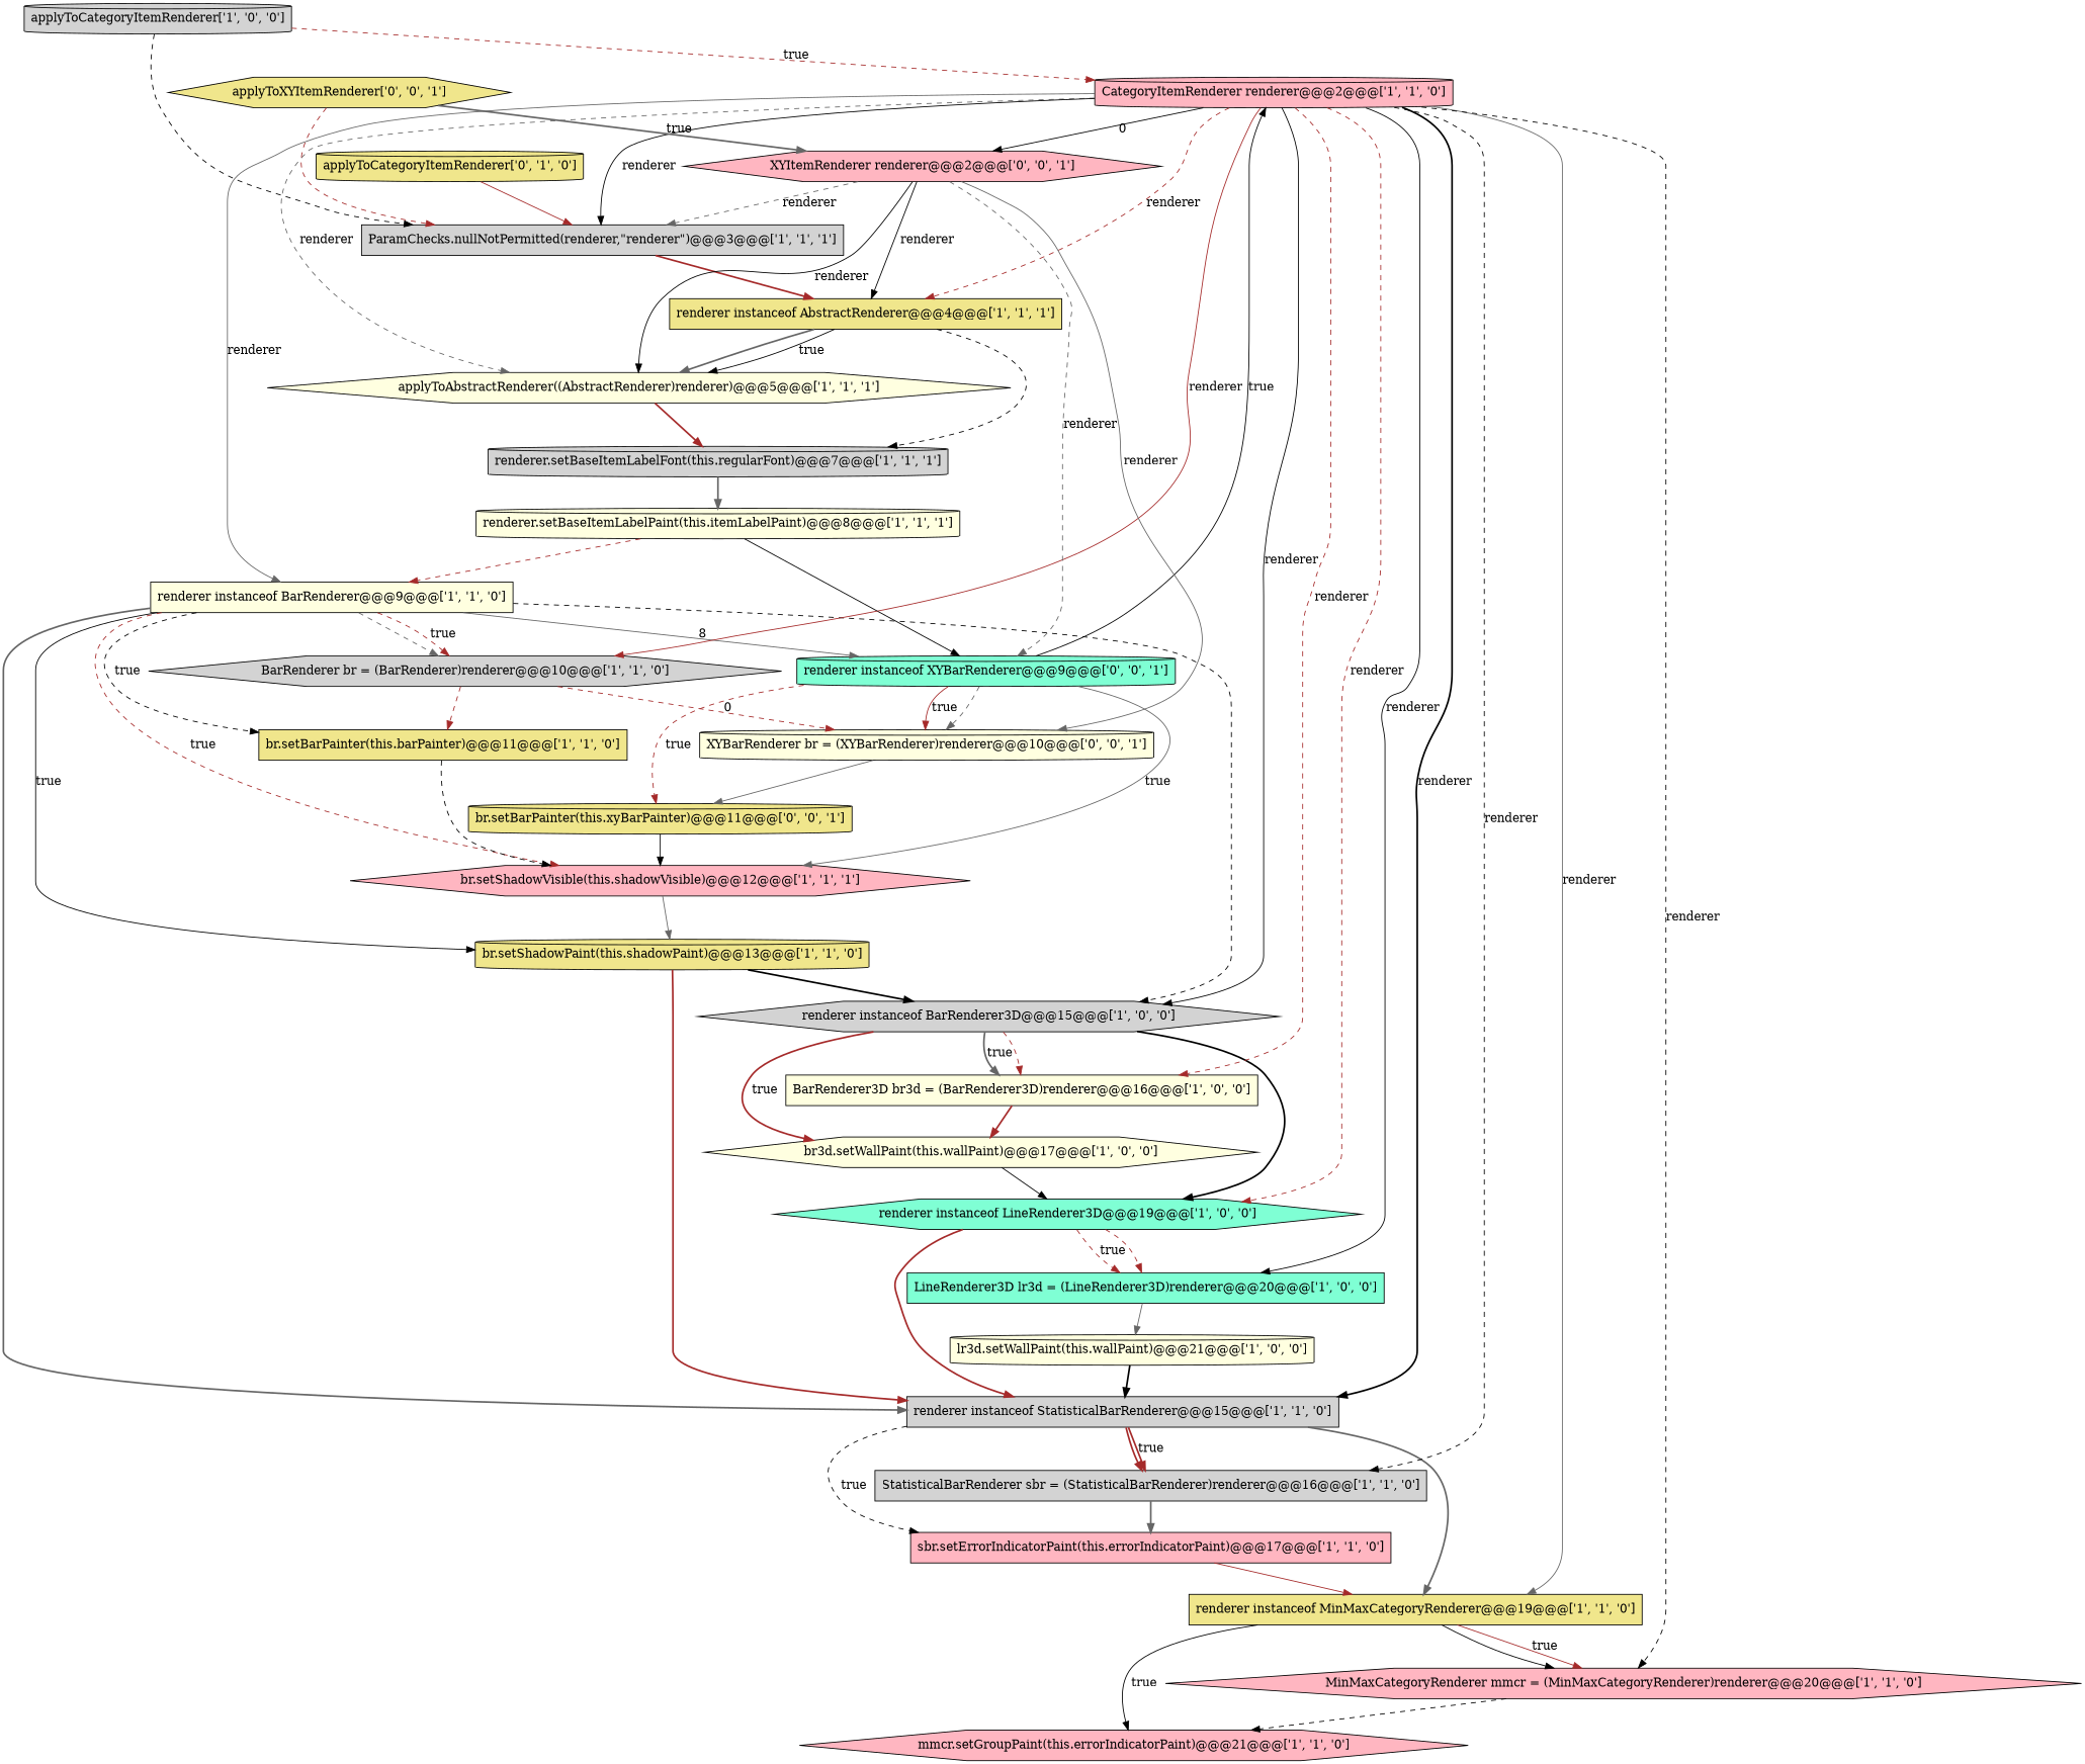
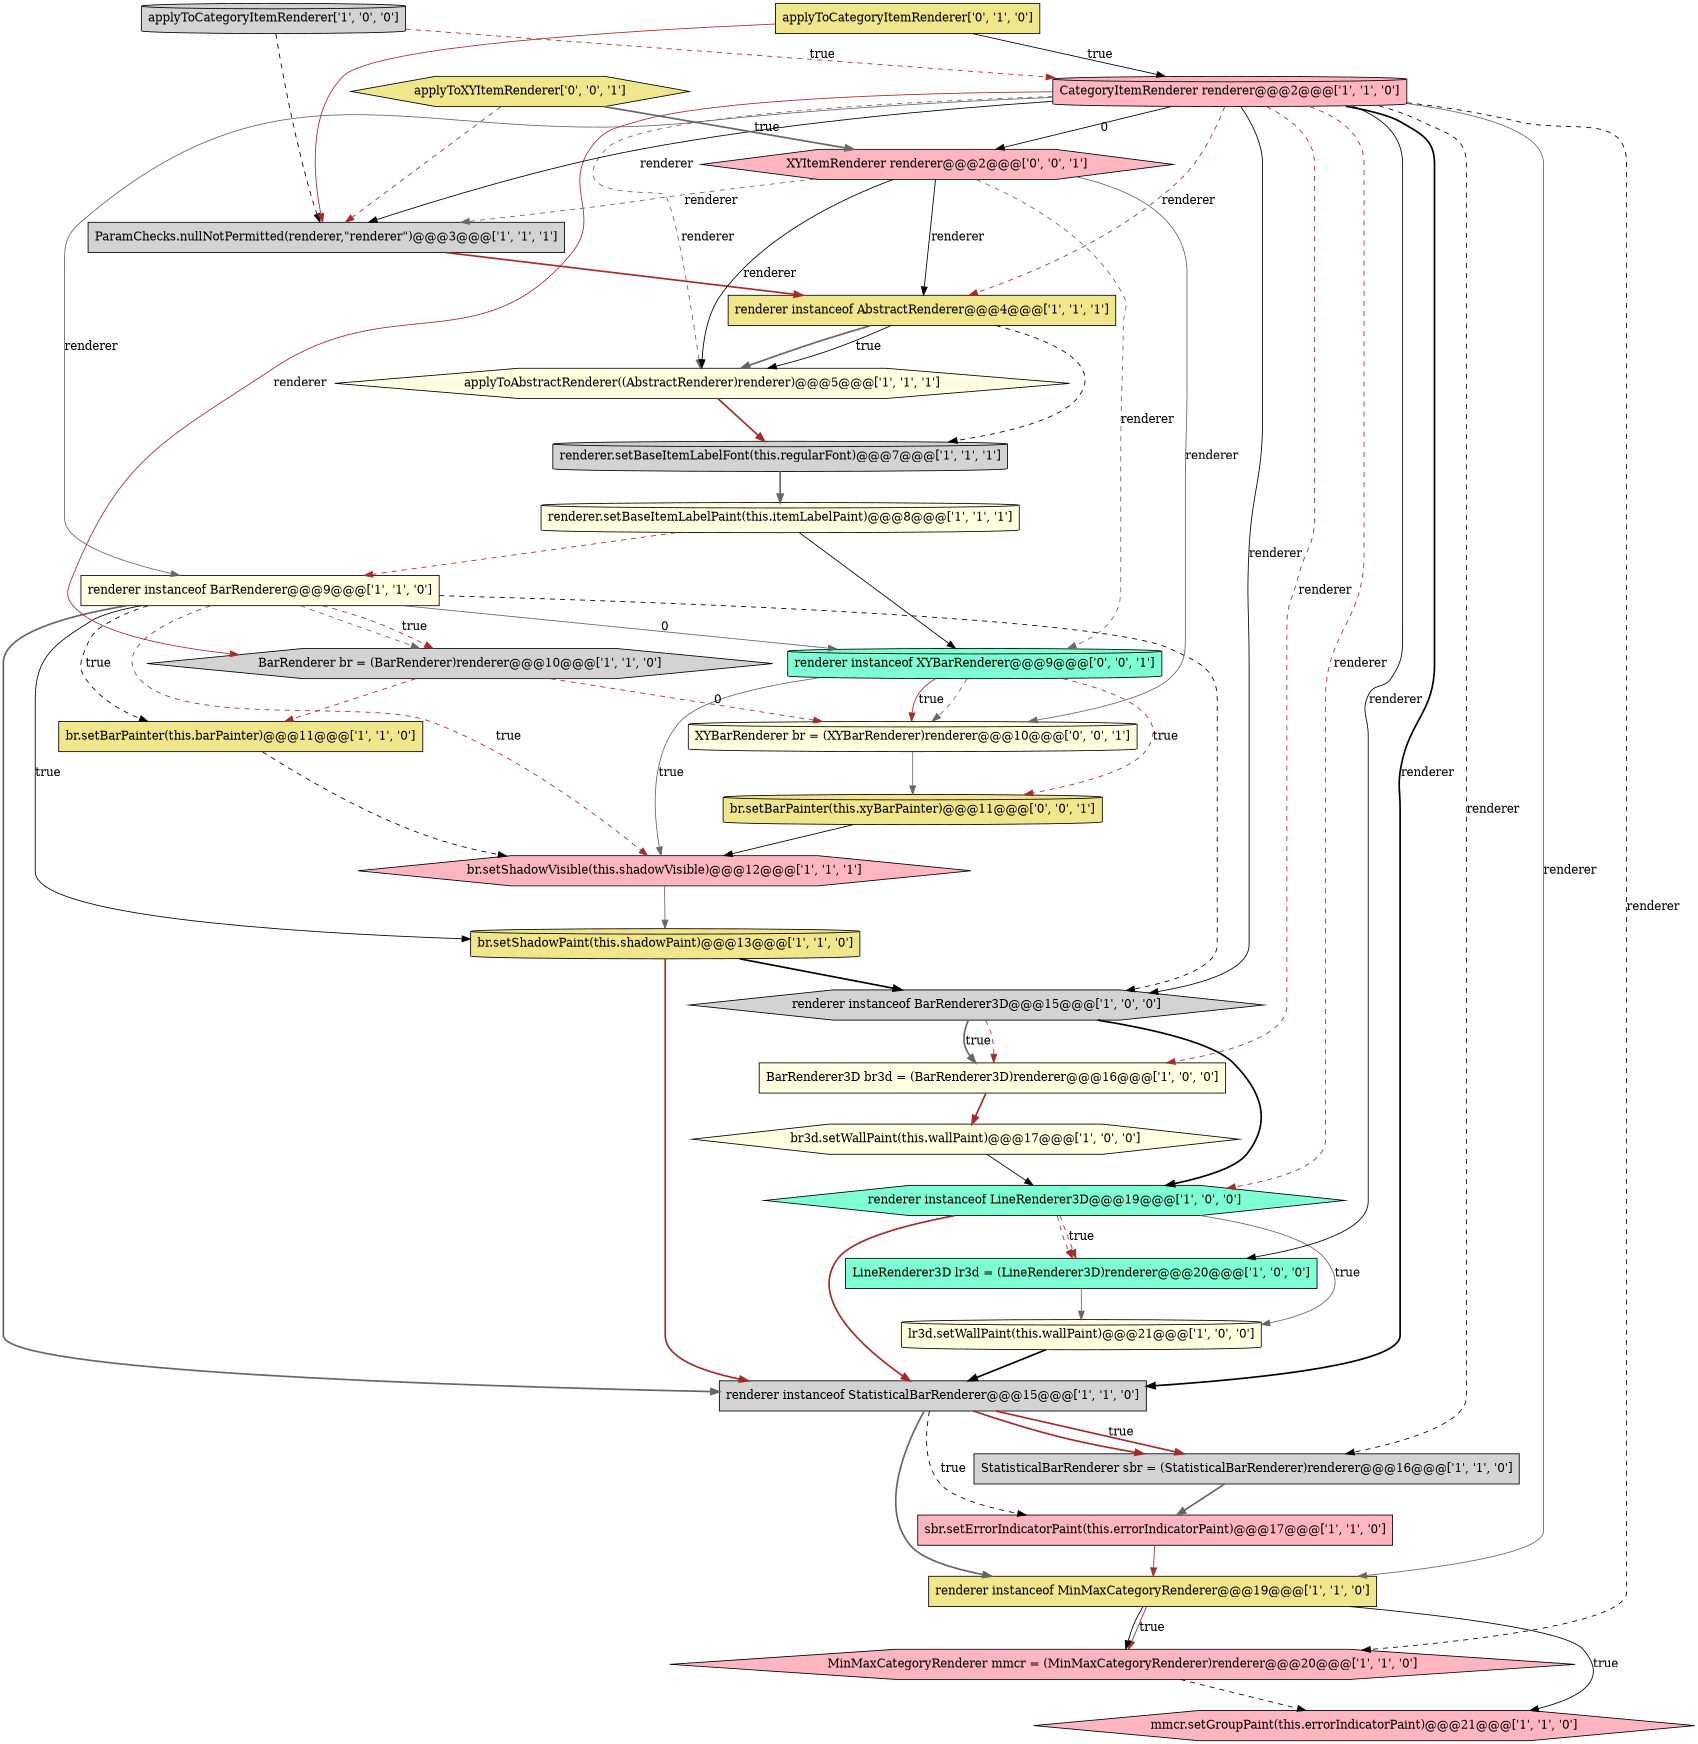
  digraph {
    node [fillcolor=khaki shape=hexagon style=filled]
    edge [color=brown style=solid]
    n1 [fillcolor=lightpink label="br.setShadowVisible(this.shadowVisible)@@@12@@@['1', '1', '1']"]
    n2 [label="br.setShadowPaint(this.shadowPaint)@@@13@@@['1', '1', '0']" shape=cylinder]
    n3 [fillcolor=lightgrey label="renderer instanceof StatisticalBarRenderer@@@15@@@['1', '1', '0']" shape=box]
    n4 [fillcolor=lightgrey label="renderer instanceof BarRenderer3D@@@15@@@['1', '0', '0']"]
    n5 [fillcolor=lightgrey label="StatisticalBarRenderer sbr = (StatisticalBarRenderer)renderer@@@16@@@['1', '1', '0']" shape=box]
    n6 [label="renderer instanceof MinMaxCategoryRenderer@@@19@@@['1', '1', '0']" shape=box]
    n7 [fillcolor=lightpink label="sbr.setErrorIndicatorPaint(this.errorIndicatorPaint)@@@17@@@['1', '1', '0']" shape=box]
    n8 [fillcolor=lightpink label="MinMaxCategoryRenderer mmcr = (MinMaxCategoryRenderer)renderer@@@20@@@['1', '1', '0']"]
    n9 [fillcolor=lightpink label="mmcr.setGroupPaint(this.errorIndicatorPaint)@@@21@@@['1', '1', '0']"]
    n10 [fillcolor=aquamarine label="renderer instanceof XYBarRenderer@@@9@@@['0', '0', '1']" shape=cylinder]
    n11 [fillcolor=lightyellow label="XYBarRenderer br = (XYBarRenderer)renderer@@@10@@@['0', '0', '1']" shape=cylinder]
    n12 [label="br.setBarPainter(this.xyBarPainter)@@@11@@@['0', '0', '1']" shape=cylinder]
    n13 [fillcolor=lightyellow label="BarRenderer3D br3d = (BarRenderer3D)renderer@@@16@@@['1', '0', '0']" shape=box]
    n14 [fillcolor=lightyellow label="br3d.setWallPaint(this.wallPaint)@@@17@@@['1', '0', '0']"]
    n15 [fillcolor=aquamarine label="renderer instanceof LineRenderer3D@@@19@@@['1', '0', '0']"]
    n16 [label="renderer instanceof AbstractRenderer@@@4@@@['1', '1', '1']" shape=box]
    n17 [fillcolor=lightgrey label="renderer.setBaseItemLabelFont(this.regularFont)@@@7@@@['1', '1', '1']" shape=cylinder]
    n18 [fillcolor=lightyellow label="applyToAbstractRenderer((AbstractRenderer)renderer)@@@5@@@['1', '1', '1']"]
    n19 [fillcolor=lightyellow label="renderer.setBaseItemLabelPaint(this.itemLabelPaint)@@@8@@@['1', '1', '1']" shape=cylinder]
    n20 [fillcolor=lightyellow label="renderer instanceof BarRenderer@@@9@@@['1', '1', '0']" shape=box]
    n21 [fillcolor=lightgrey label="BarRenderer br = (BarRenderer)renderer@@@10@@@['1', '1', '0']"]
    n22 [label="br.setBarPainter(this.barPainter)@@@11@@@['1', '1', '0']" shape=box]
    n23 [fillcolor=lightgrey label="applyToCategoryItemRenderer['1', '0', '0']" shape=cylinder]
    n24 [fillcolor=lightpink label="CategoryItemRenderer renderer@@@2@@@['1', '1', '0']" shape=cylinder]
    n25 [fillcolor=lightgrey label="ParamChecks.nullNotPermitted(renderer,\"renderer\")@@@3@@@['1', '1', '1']" shape=box]
    n26 [fillcolor=aquamarine label="LineRenderer3D lr3d = (LineRenderer3D)renderer@@@20@@@['1', '0', '0']" shape=box]
    n27 [fillcolor=lightpink label="XYItemRenderer renderer@@@2@@@['0', '0', '1']"]
    n28 [fillcolor=lightyellow label="lr3d.setWallPaint(this.wallPaint)@@@21@@@['1', '0', '0']" shape=cylinder]
-   n29 [label="applyToCategoryItemRenderer['0', '1', '0']" shape=cylinder]
+   n29 [label="applyToCategoryItemRenderer['0', '1', '0']" shape=box]
    n30 [label="applyToXYItemRenderer['0', '0', '1']"]
    n1 -> n2 [color=gray40]
    n2 -> n3 [style=bold]
    n2 -> n4 [color=black style=bold]
    n3 -> n5 [label=true style=bold]
    n3 -> n5 [style=bold]
    n3 -> n6 [color=gray40 style=bold]
    n3 -> n7 [color=black label=true style=dashed]
    n4 -> n13 [color=gray40 label=true style=bold]
    n4 -> n13 [style=dashed]
-   n4 -> n14 [label=true style=bold]
    n4 -> n15 [color=black style=bold]
    n5 -> n7 [color=gray40 style=bold]
    n6 -> n8 [label=true]
    n6 -> n8 [color=black]
    n6 -> n9 [color=black label=true]
    n7 -> n6
    n8 -> n9 [color=black style=dashed]
    n10 -> n1 [color=gray40 label=true]
    n10 -> n11 [color=gray40 style=dashed]
    n10 -> n11 [label=true]
    n10 -> n12 [label=true style=dashed]
    n11 -> n12 [color=gray40]
    n12 -> n1 [color=black]
    n13 -> n14 [style=bold]
    n14 -> n15 [color=black]
    n15 -> n3 [style=bold]
    n15 -> n26 [label=true style=dashed]
    n15 -> n26 [style=dashed]
+   n15 -> n28 [color=gray40 label=true]
    n16 -> n17 [color=black style=dashed]
    n16 -> n18 [color=black label=true]
    n16 -> n18 [color=gray40 style=bold]
    n17 -> n19 [color=gray40 style=bold]
    n18 -> n17 [style=bold]
    n19 -> n10 [color=black]
    n19 -> n20 [style=dashed]
    n20 -> n1 [label=true style=dashed]
    n20 -> n2 [color=black label=true]
    n20 -> n3 [color=gray40 style=bold]
    n20 -> n4 [color=black style=dashed]
-   n20 -> n10 [color=gray40 label=8]
+   n20 -> n10 [color=gray40 label=0]
    n20 -> n21 [color=gray40 style=dashed]
    n20 -> n21 [label=true style=dashed]
    n20 -> n22 [color=black label=true style=dashed]
    n21 -> n11 [label=0 style=dashed]
    n21 -> n22 [style=dashed]
    n22 -> n1 [color=black style=dashed]
    n23 -> n24 [label=true style=dashed]
    n23 -> n25 [color=black style=dashed]
    n24 -> n3 [color=black label=renderer style=bold]
    n24 -> n4 [color=black label=renderer]
    n24 -> n5 [color=black label=renderer style=dashed]
    n24 -> n6 [color=gray40 label=renderer]
    n24 -> n8 [color=black label=renderer style=dashed]
    n24 -> n13 [label=renderer style=dashed]
    n24 -> n15 [label=renderer style=dashed]
    n24 -> n16 [label=renderer style=dashed]
    n24 -> n18 [color=gray40 label=renderer style=dashed]
    n24 -> n20 [color=gray40 label=renderer]
    n24 -> n21 [label=renderer]
    n24 -> n25 [color=black label=renderer]
    n24 -> n26 [color=black label=renderer]
    n24 -> n27 [color=black label=0]
    n25 -> n16 [style=bold]
    n26 -> n28 [color=gray40]
    n27 -> n10 [color=gray40 label=renderer style=dashed]
    n27 -> n11 [color=gray40 label=renderer]
    n27 -> n16 [color=black label=renderer]
    n27 -> n18 [color=black label=renderer]
    n27 -> n25 [color=gray40 label=renderer style=dashed]
    n28 -> n3 [color=black style=bold]
-   n10 -> n24 [color=black label=true]
+   n29 -> n24 [color=black label=true]
    n29 -> n25
    n30 -> n25 [style=dashed]
    n30 -> n27 [color=gray40 label=true style=bold]
  }
